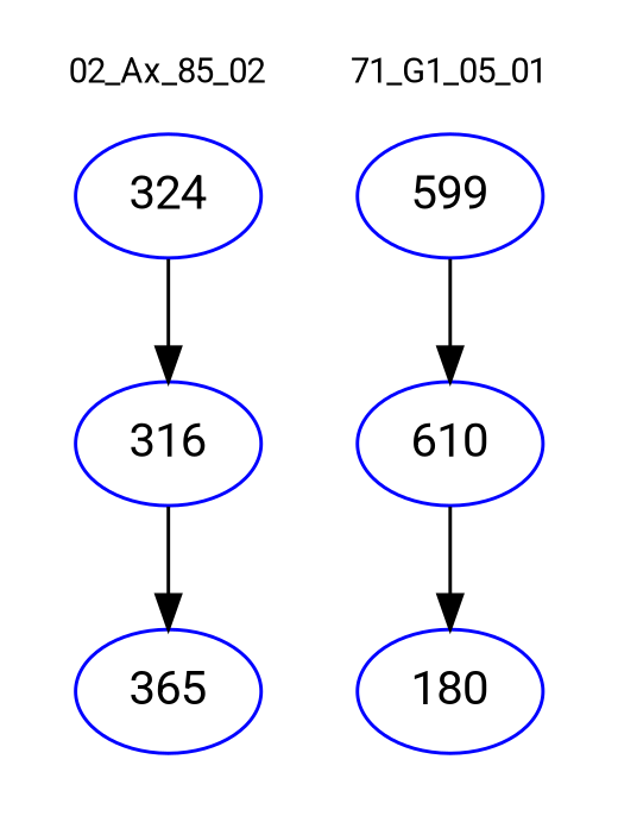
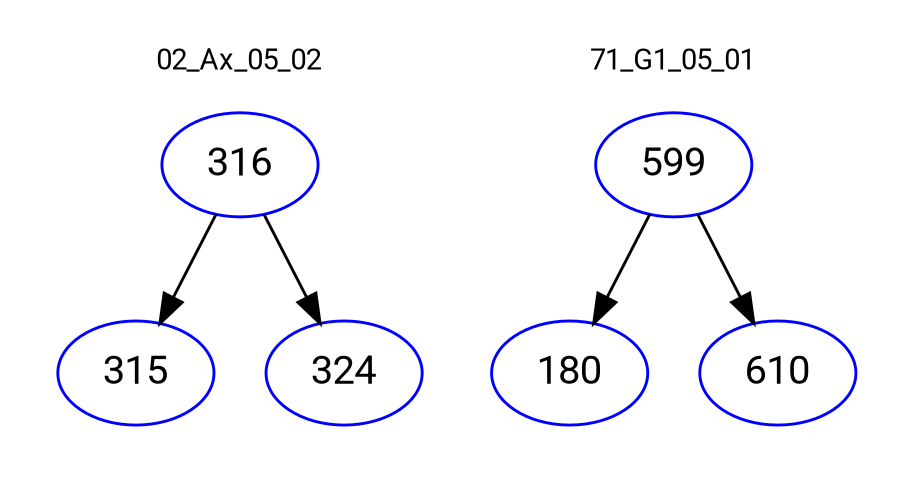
  digraph {
    fontname=Roboto
    node [color=blue fontname=Roboto]
    edge [color=black fontname=Roboto]
    n1 [label=316]
-   n2 [label=365]
+   n2 [label=315]
    n3 [label=324]
    n4 [label=599]
    n5 [label=180]
    n6 [label=610]
    subgraph cluster_1 {
      color=white
      fontsize=10
-     label="02_Ax_85_02"
+     label="02_Ax_05_02"
      n1
      n2
      n3
    }
    subgraph cluster_2 {
      color=white
      fontsize=10
      label="71_G1_05_01"
      n4
      n5
      n6
    }
    n1 -> n2
-   n3 -> n1
-   n6 -> n5
+   n1 -> n3
+   n4 -> n5
    n4 -> n6
  }
